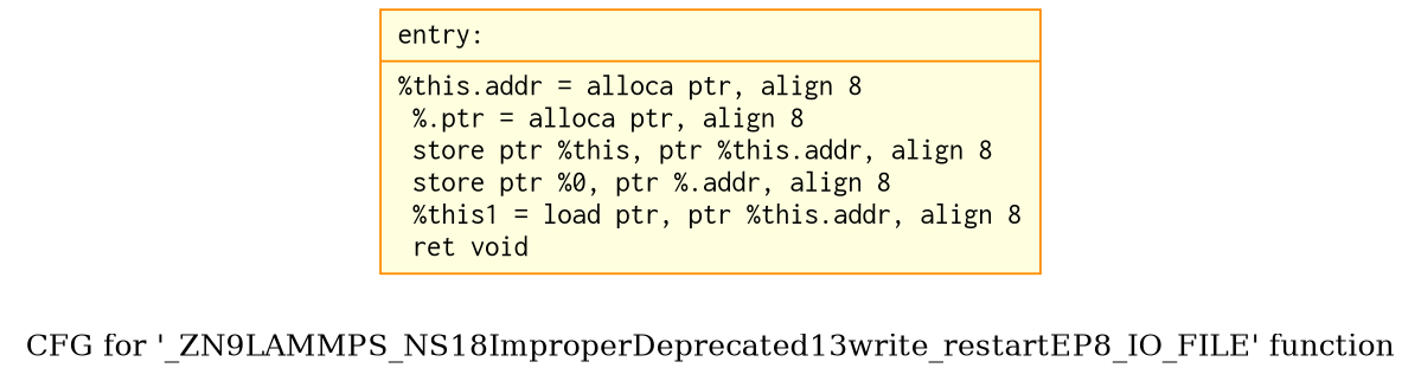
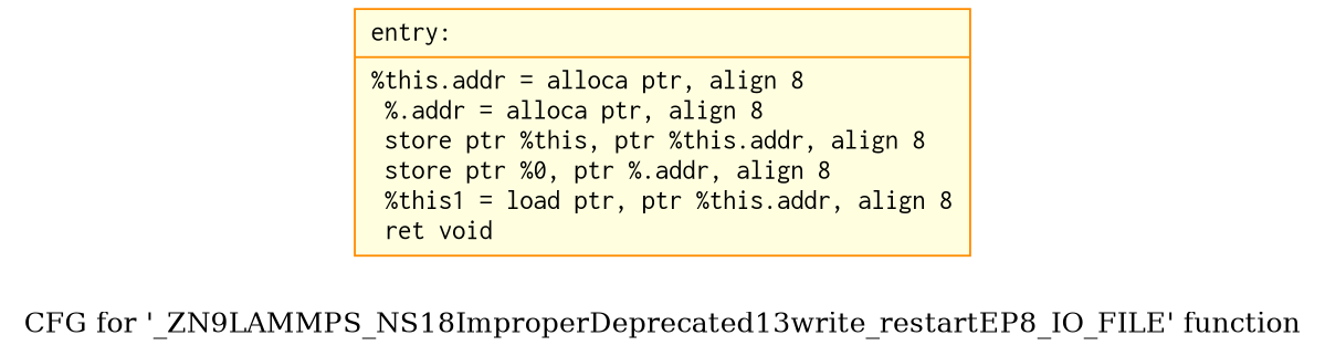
  digraph {
    label="CFG for '_ZN9LAMMPS_NS18ImproperDeprecated13write_restartEP8_IO_FILE' function"
-   n1 [color=darkorange fillcolor=lightyellow fontname=Courier label="{entry:\l|  %this.addr = alloca ptr, align 8\l  %.ptr = alloca ptr, align 8\l  store ptr %this, ptr %this.addr, align 8\l  store ptr %0, ptr %.addr, align 8\l  %this1 = load ptr, ptr %this.addr, align 8\l  ret void\l}" shape=record style=filled]
+   n1 [color=darkorange fillcolor=lightyellow fontname=Courier label="{entry:\l|  %this.addr = alloca ptr, align 8\l  %.addr = alloca ptr, align 8\l  store ptr %this, ptr %this.addr, align 8\l  store ptr %0, ptr %.addr, align 8\l  %this1 = load ptr, ptr %this.addr, align 8\l  ret void\l}" shape=record style=filled]
  }
